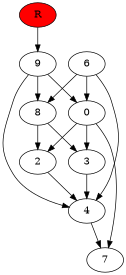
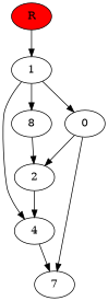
  digraph {
-   1 [label=9]
+   1
    4
    n3 [label=0]
    8
    7
-   3
    2
-   6
    R [fillcolor="#ff0000" style=filled]
    1 -> 4
    1 -> n3
    1 -> 8
    4 -> 7
    n3 -> 7
-   n3 -> 3
    n3 -> 2
-   8 -> 3
    8 -> 2
-   3 -> 4
    2 -> 4
-   6 -> 4
-   6 -> n3
-   6 -> 8
    R -> 1
  }
